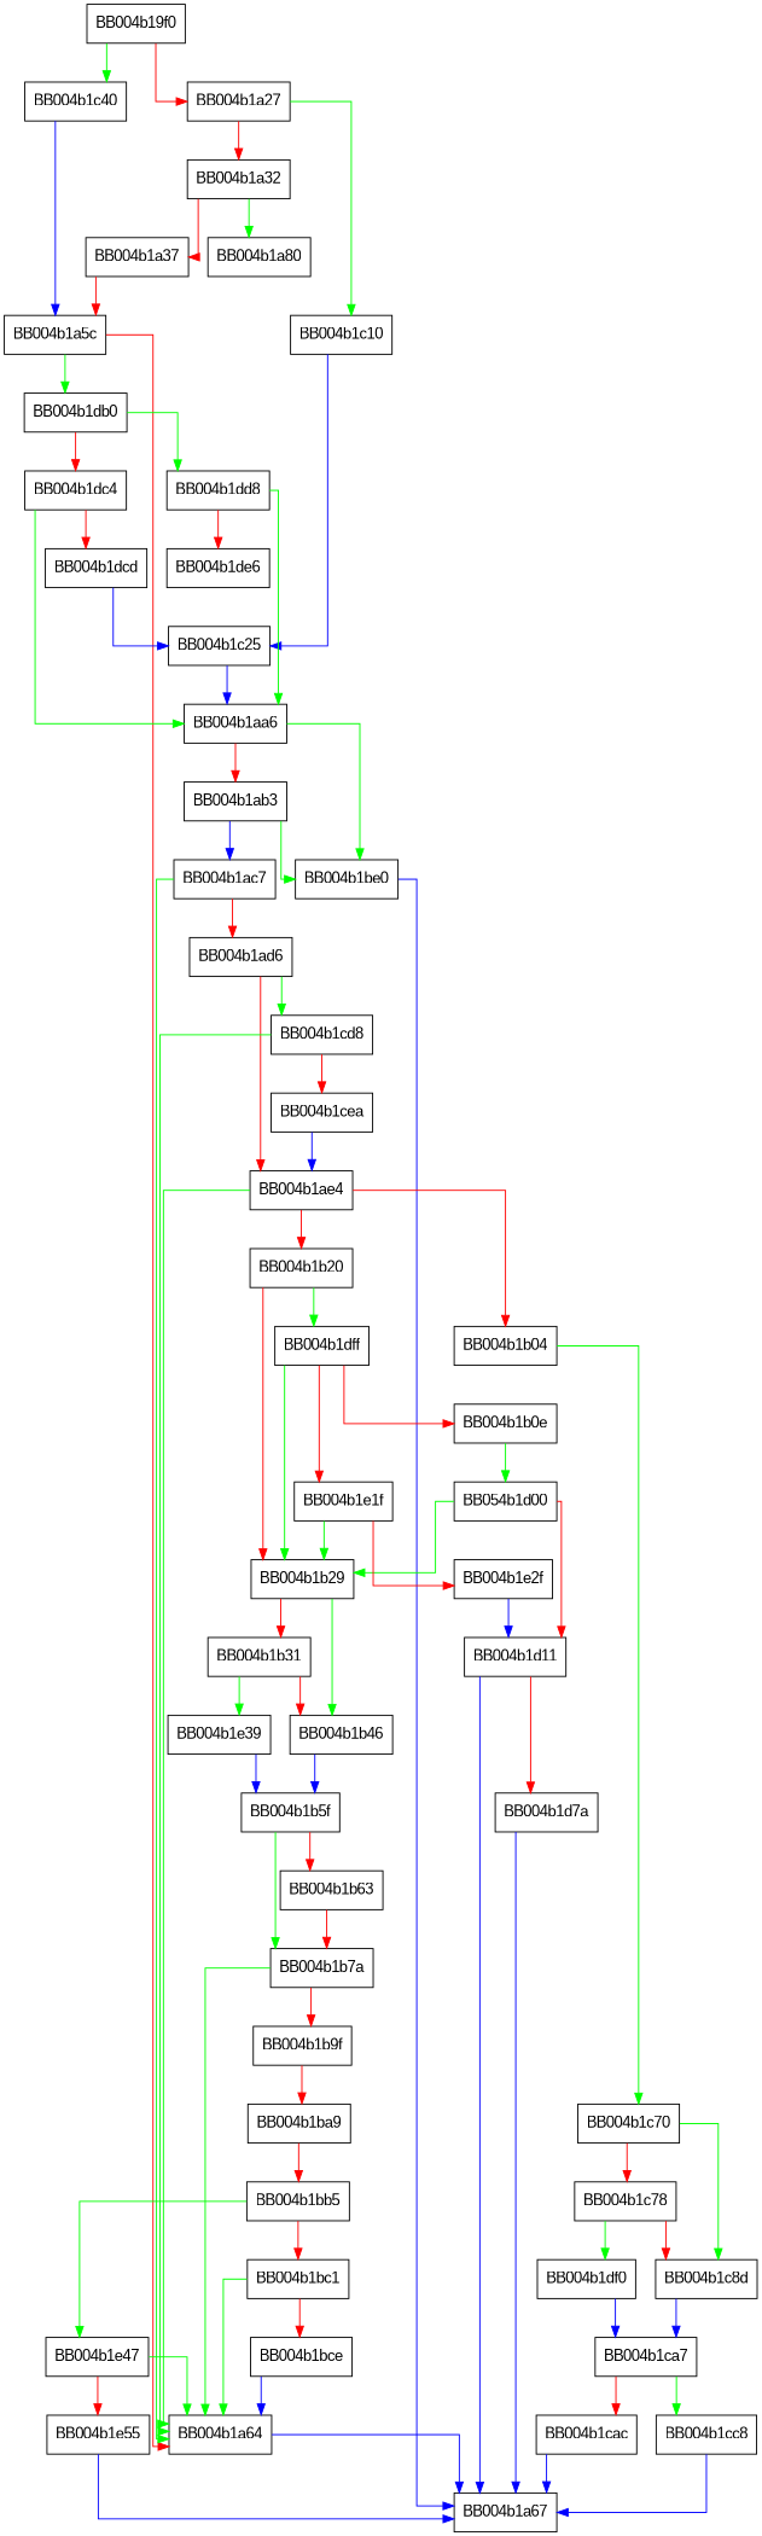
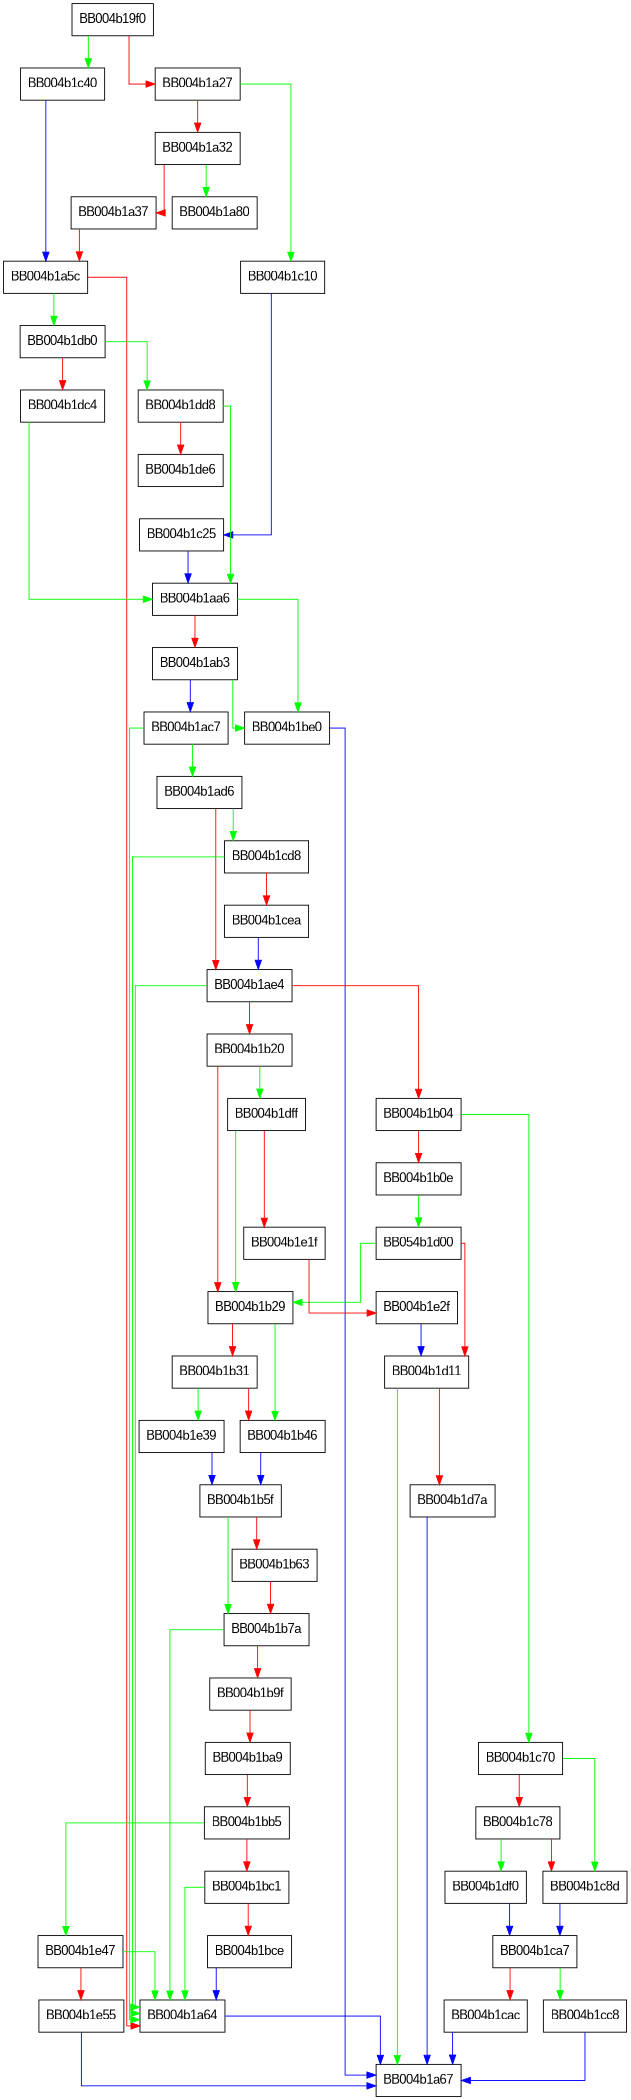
  digraph {
    fontname="Liberation Sans"
    splines=ortho
    node [fontname="Liberation Sans" shape=box]
    edge [color=red fontname="Liberation Sans"]
    BB004b19f0
    BB004b1c40
    BB004b1a27
    BB004b1a5c
    BB004b1c10
    BB004b1a32
    BB004b1db0
    BB004b1a64
    BB004b1c25
    BB004b1a80
    BB004b1a37
    BB004b1aa6
    BB004b1dd8
    BB004b1dc4
    BB004b1a67
    BB004b1de6
-   BB004b1dcd
    BB004b1be0
    BB004b1ab3
    BB004b1ac7
    BB004b1ad6
    BB004b1cd8
    BB004b1ae4
    BB004b1cea
    BB004b1b04
    BB004b1b20
    BB004b1c70
    BB004b1b0e
    BB004b1c8d
    BB004b1c78
    n31 [label=BB054b1d00]
    BB004b1ca7
    BB004b1df0
    BB004b1b29
    BB004b1d11
    BB004b1dff
    BB004b1b46
    BB004b1b31
    BB004b1d7a
    BB004b1e1f
    BB004b1e2f
    BB004b1b5f
    BB004b1e39
    BB004b1b7a
    BB004b1b63
    BB004b1b9f
    BB004b1ba9
    BB004b1cc8
    BB004b1bb5
    BB004b1e47
    BB004b1bc1
    BB004b1e55
    BB004b1bce
    BB004b1cac
    BB004b19f0 -> BB004b1c40 [color=green]
    BB004b19f0 -> BB004b1a27
    BB004b1c40 -> BB004b1a5c [color=blue]
    BB004b1a27 -> BB004b1c10 [color=green]
    BB004b1a27 -> BB004b1a32
    BB004b1a5c -> BB004b1db0 [color=green]
    BB004b1a5c -> BB004b1a64
    BB004b1c10 -> BB004b1c25 [color=blue]
    BB004b1a32 -> BB004b1a80 [color=green]
    BB004b1a32 -> BB004b1a37
    BB004b1db0 -> BB004b1dd8 [color=green]
    BB004b1db0 -> BB004b1dc4
    BB004b1a64 -> BB004b1a67 [color=blue]
    BB004b1c25 -> BB004b1aa6 [color=blue]
    BB004b1a37 -> BB004b1a5c
    BB004b1aa6 -> BB004b1be0 [color=green]
    BB004b1aa6 -> BB004b1ab3
    BB004b1dd8 -> BB004b1aa6 [color=green]
    BB004b1dd8 -> BB004b1de6
    BB004b1dc4 -> BB004b1aa6 [color=green]
-   BB004b1dc4 -> BB004b1dcd
-   BB004b1dcd -> BB004b1c25 [color=blue]
    BB004b1be0 -> BB004b1a67 [color=blue]
    BB004b1ab3 -> BB004b1be0 [color=green]
    BB004b1ab3 -> BB004b1ac7 [color=blue]
    BB004b1ac7 -> BB004b1a64 [color=green]
-   BB004b1ac7 -> BB004b1ad6
+   BB004b1ac7 -> BB004b1ad6 [color=green]
    BB004b1ad6 -> BB004b1cd8 [color=green]
    BB004b1ad6 -> BB004b1ae4
    BB004b1cd8 -> BB004b1a64 [color=green]
    BB004b1cd8 -> BB004b1cea
    BB004b1ae4 -> BB004b1a64 [color=green]
    BB004b1ae4 -> BB004b1b04
    BB004b1ae4 -> BB004b1b20
    BB004b1cea -> BB004b1ae4 [color=blue]
    BB004b1b04 -> BB004b1c70 [color=green]
-   BB004b1dff -> BB004b1b0e
+   BB004b1b04 -> BB004b1b0e
    BB004b1b20 -> BB004b1b29
    BB004b1b20 -> BB004b1dff [color=green]
    BB004b1c70 -> BB004b1c8d [color=green]
    BB004b1c70 -> BB004b1c78
    BB004b1b0e -> n31 [color=green]
    BB004b1c8d -> BB004b1ca7 [color=blue]
    BB004b1c78 -> BB004b1c8d
    BB004b1c78 -> BB004b1df0 [color=green]
    n31 -> BB004b1b29 [color=green]
    n31 -> BB004b1d11
    BB004b1ca7 -> BB004b1cc8 [color=green]
    BB004b1ca7 -> BB004b1cac
    BB004b1df0 -> BB004b1ca7 [color=blue]
    BB004b1b29 -> BB004b1b46 [color=green]
    BB004b1b29 -> BB004b1b31
-   BB004b1d11 -> BB004b1a67 [color=blue]
+   BB004b1d11 -> BB004b1a67 [color=green]
    BB004b1d11 -> BB004b1d7a
    BB004b1dff -> BB004b1b29 [color=green]
    BB004b1dff -> BB004b1e1f
    BB004b1b46 -> BB004b1b5f [color=blue]
    BB004b1b31 -> BB004b1b46
    BB004b1b31 -> BB004b1e39 [color=green]
    BB004b1d7a -> BB004b1a67 [color=blue]
-   BB004b1e1f -> BB004b1b29 [color=green]
    BB004b1e1f -> BB004b1e2f
    BB004b1e2f -> BB004b1d11 [color=blue]
    BB004b1b5f -> BB004b1b7a [color=green]
    BB004b1b5f -> BB004b1b63
    BB004b1e39 -> BB004b1b5f [color=blue]
    BB004b1b7a -> BB004b1a64 [color=green]
    BB004b1b7a -> BB004b1b9f
    BB004b1b63 -> BB004b1b7a
    BB004b1b9f -> BB004b1ba9
    BB004b1ba9 -> BB004b1bb5
    BB004b1cc8 -> BB004b1a67 [color=blue]
    BB004b1bb5 -> BB004b1e47 [color=green]
    BB004b1bb5 -> BB004b1bc1
    BB004b1e47 -> BB004b1a64 [color=green]
    BB004b1e47 -> BB004b1e55
    BB004b1bc1 -> BB004b1a64 [color=green]
    BB004b1bc1 -> BB004b1bce
    BB004b1e55 -> BB004b1a67 [color=blue]
    BB004b1bce -> BB004b1a64 [color=blue]
    BB004b1cac -> BB004b1a67 [color=blue]
  }
